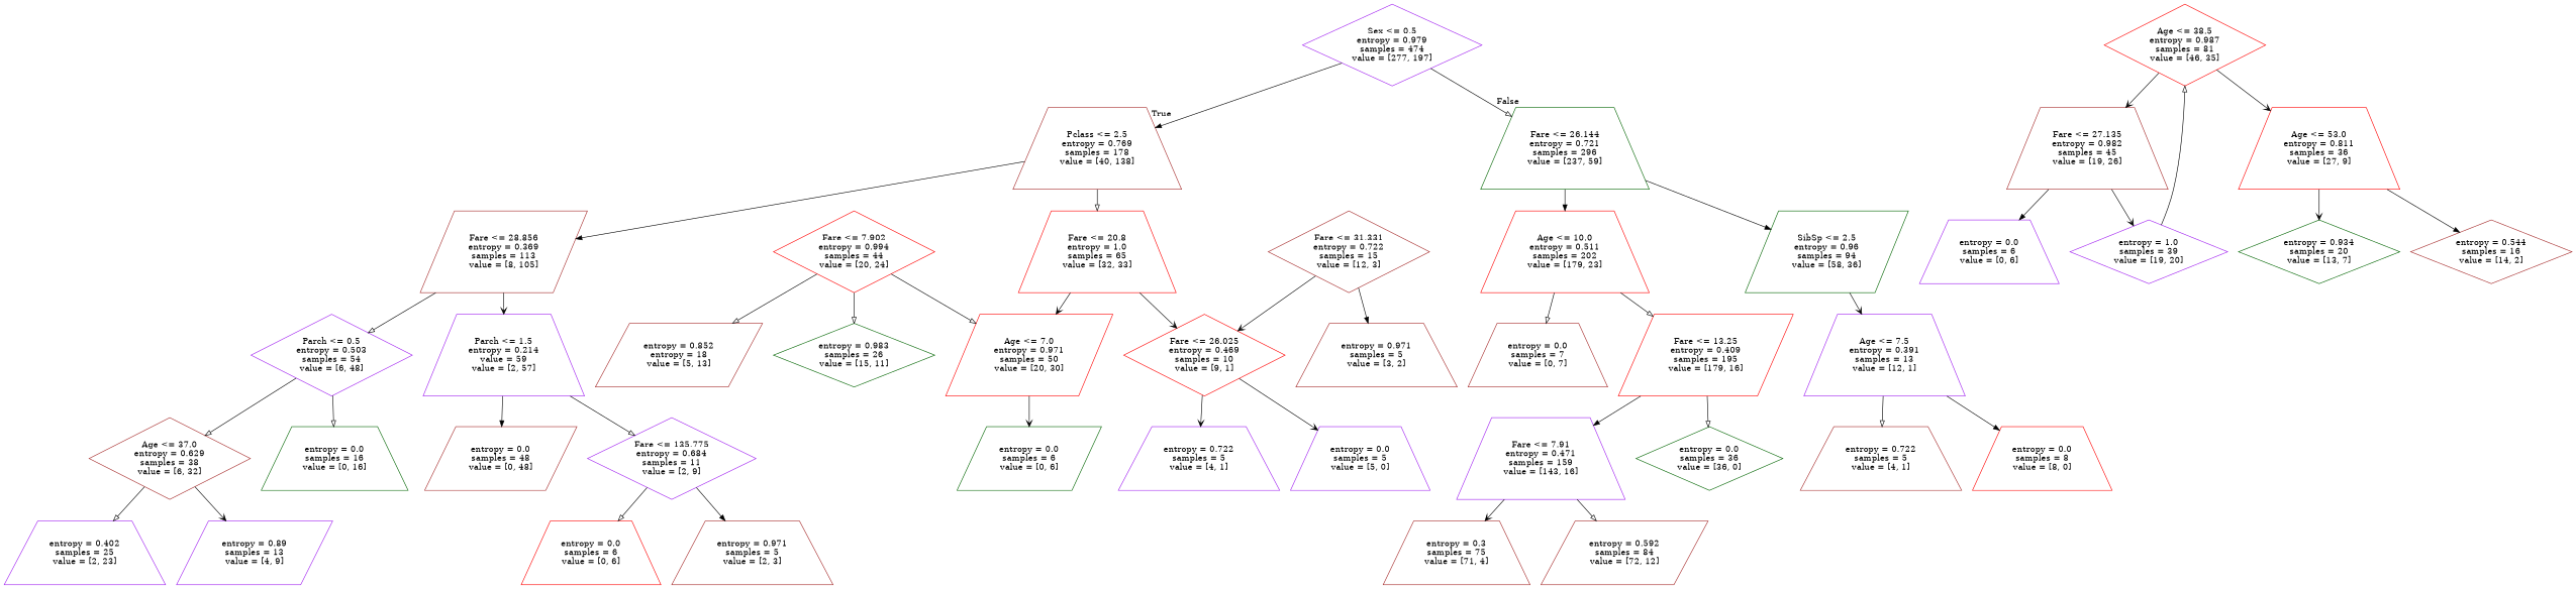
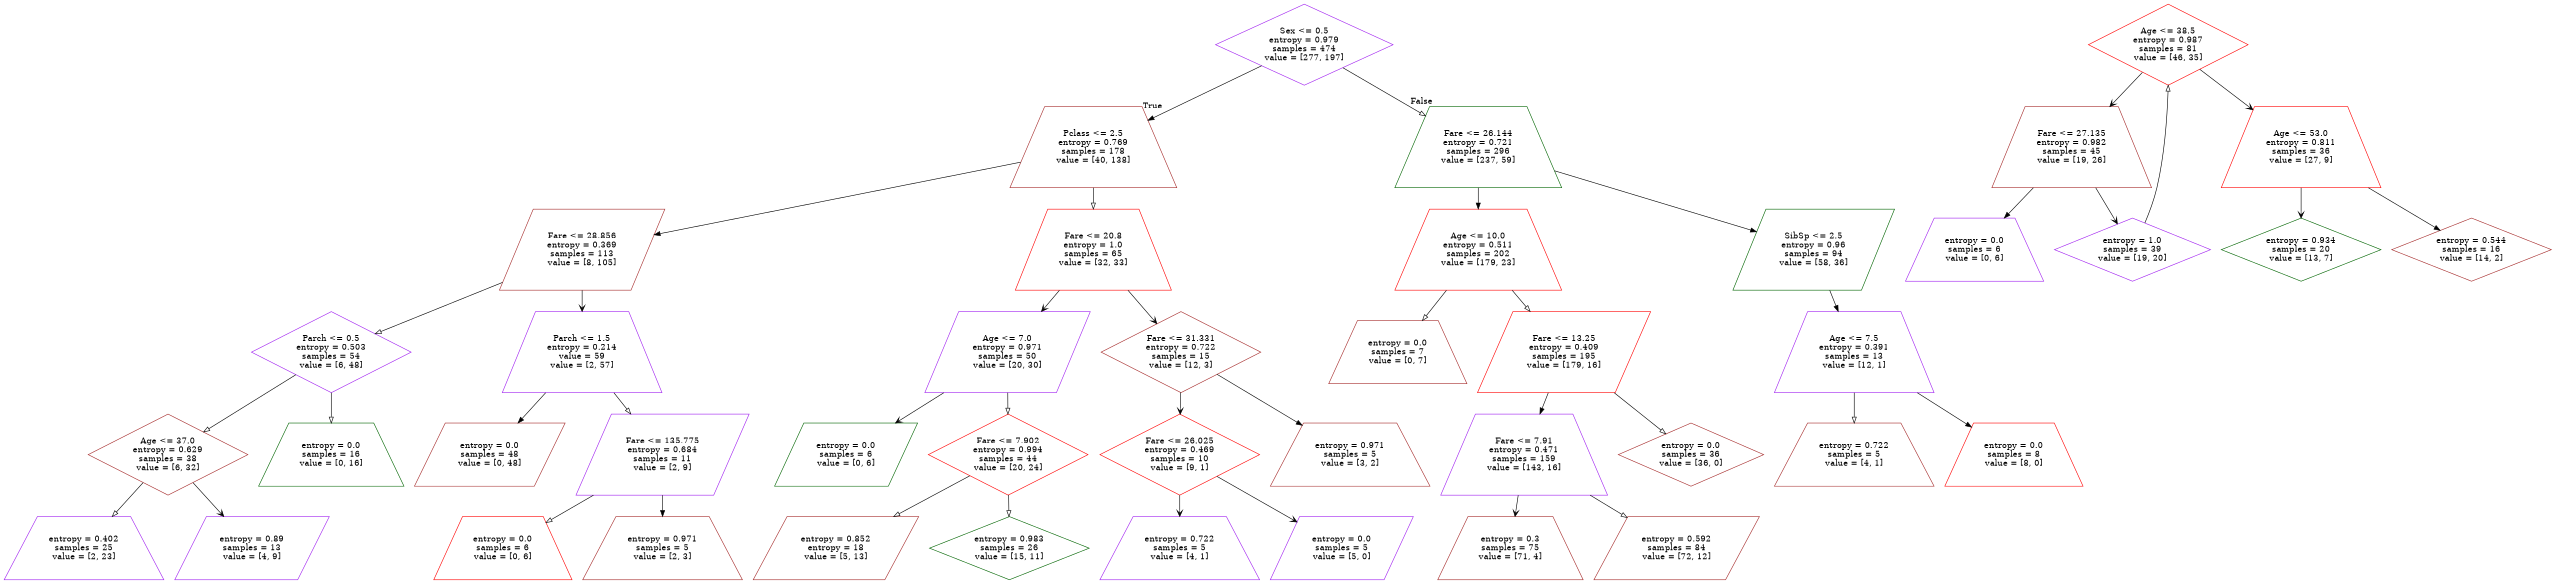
  digraph {
    node [color=brown shape=trapezium]
    edge [arrowhead=onormal]
    n1 [color=purple label="Sex <= 0.5\nentropy = 0.979\nsamples = 474\nvalue = [277, 197]" shape=diamond]
    n2 [label="Pclass <= 2.5\nentropy = 0.769\nsamples = 178\nvalue = [40, 138]"]
    n3 [color=darkgreen label="Fare <= 26.144\nentropy = 0.721\nsamples = 296\nvalue = [237, 59]"]
    n4 [label="Fare <= 28.856\nentropy = 0.369\nsamples = 113\nvalue = [8, 105]" shape=parallelogram]
    n5 [color=red label="Fare <= 20.8\nentropy = 1.0\nsamples = 65\nvalue = [32, 33]"]
    n6 [color=red label="Age <= 10.0\nentropy = 0.511\nsamples = 202\nvalue = [179, 23]"]
    n7 [color=darkgreen label="SibSp <= 2.5\nentropy = 0.96\nsamples = 94\nvalue = [58, 36]" shape=parallelogram]
    n8 [color=purple label="Parch <= 0.5\nentropy = 0.503\nsamples = 54\nvalue = [6, 48]" shape=diamond]
    n9 [color=purple label="Parch <= 1.5\nentropy = 0.214\nvalue = 59\nvalue = [2, 57]"]
-   n10 [color=red label="Age <= 7.0\nentropy = 0.971\nsamples = 50\nvalue = [20, 30]" shape=parallelogram]
+   n10 [color=purple label="Age <= 7.0\nentropy = 0.971\nsamples = 50\nvalue = [20, 30]" shape=parallelogram]
    n11 [label="Fare <= 31.331\nentropy = 0.722\nsamples = 15\nvalue = [12, 3]" shape=diamond]
    n12 [label="Age <= 37.0\nentropy = 0.629\nsamples = 38\nvalue = [6, 32]" shape=diamond]
    n13 [color=darkgreen label="entropy = 0.0\nsamples = 16\nvalue = [0, 16]"]
    n14 [label="entropy = 0.0\nsamples = 48\nvalue = [0, 48]" shape=parallelogram]
-   n15 [color=purple label="Fare <= 135.775\nentropy = 0.684\nsamples = 11\nvalue = [2, 9]" shape=diamond]
+   n15 [color=purple label="Fare <= 135.775\nentropy = 0.684\nsamples = 11\nvalue = [2, 9]" shape=parallelogram]
    n16 [color=purple label="entropy = 0.402\nsamples = 25\nvalue = [2, 23]"]
    n17 [color=purple label="entropy = 0.89\nsamples = 13\nvalue = [4, 9]" shape=parallelogram]
    n18 [color=red label="entropy = 0.0\nsamples = 6\nvalue = [0, 6]"]
    n19 [label="entropy = 0.971\nsamples = 5\nvalue = [2, 3]"]
    n20 [color=darkgreen label="entropy = 0.0\nsamples = 6\nvalue = [0, 6]" shape=parallelogram]
    n21 [color=red label="Fare <= 7.902\nentropy = 0.994\nsamples = 44\nvalue = [20, 24]" shape=diamond]
    n22 [color=red label="Fare <= 26.025\nentropy = 0.469\nsamples = 10\nvalue = [9, 1]" shape=diamond]
    n23 [label="entropy = 0.971\nsamples = 5\nvalue = [3, 2]"]
    n24 [label="entropy = 0.852\nentropy = 18\nvalue = [5, 13]" shape=parallelogram]
    n25 [color=darkgreen label="entropy = 0.983\nsamples = 26\nvalue = [15, 11]" shape=diamond]
    n26 [color=purple label="entropy = 0.722\nsamples = 5\nvalue = [4, 1]"]
-   n27 [color=purple label="entropy = 0.0\nsamples = 5\nvalue = [5, 0]"]
+   n27 [color=purple label="entropy = 0.0\nsamples = 5\nvalue = [5, 0]" shape=parallelogram]
    n28 [label="entropy = 0.0\nsamples = 7\nvalue = [0, 7]"]
    n29 [color=red label="Fare <= 13.25\nentropy = 0.409\nsamples = 195\nvalue = [179, 16]" shape=parallelogram]
    n30 [color=purple label="Age <= 7.5\nentropy = 0.391\nsamples = 13\nvalue = [12, 1]"]
    n31 [color=purple label="Fare <= 7.91\nentropy = 0.471\nsamples = 159\nvalue = [143, 16]"]
-   n32 [color=darkgreen label="entropy = 0.0\nsamples = 36\nvalue = [36, 0]" shape=diamond]
+   n32 [label="entropy = 0.0\nsamples = 36\nvalue = [36, 0]" shape=diamond]
    n33 [label="entropy = 0.3\nsamples = 75\nvalue = [71, 4]"]
    n34 [label="entropy = 0.592\nsamples = 84\nvalue = [72, 12]" shape=parallelogram]
    n35 [color=red label="Age <= 38.5\nentropy = 0.987\nsamples = 81\nvalue = [46, 35]" shape=diamond]
    n36 [label="Fare <= 27.135\nentropy = 0.982\nsamples = 45\nvalue = [19, 26]"]
    n37 [color=red label="Age <= 53.0\nentropy = 0.811\nsamples = 36\nvalue = [27, 9]"]
    n38 [label="entropy = 0.722\nsamples = 5\nvalue = [4, 1]"]
    n39 [color=red label="entropy = 0.0\nsamples = 8\nvalue = [8, 0]"]
    n40 [color=purple label="entropy = 0.0\nsamples = 6\nvalue = [0, 6]"]
    n41 [color=purple label="entropy = 1.0\nsamples = 39\nvalue = [19, 20]" shape=diamond]
    n42 [color=darkgreen label="entropy = 0.934\nsamples = 20\nvalue = [13, 7]" shape=diamond]
    n43 [label="entropy = 0.544\nsamples = 16\nvalue = [14, 2]" shape=diamond]
    n1 -> n2 [arrowhead=normal headlabel=True labelangle=45 labeldistance=2.5]
    n1 -> n3 [headlabel=False labelangle=-45 labeldistance=2.5]
    n2 -> n4 [arrowhead=normal]
    n2 -> n5
    n3 -> n6 [arrowhead=normal]
    n3 -> n7 [arrowhead=normal]
    n4 -> n8
    n4 -> n9 [arrowhead=vee]
    n5 -> n10 [arrowhead=vee]
-   n5 -> n22 [arrowhead=vee]
+   n5 -> n11 [arrowhead=vee]
    n6 -> n28
    n6 -> n29
-   n7 -> n30 [arrowhead=vee]
+   n7 -> n30 [arrowhead=normal]
    n8 -> n12
    n8 -> n13
    n9 -> n14 [arrowhead=normal]
    n9 -> n15
    n10 -> n20 [arrowhead=vee]
-   n21 -> n10
+   n10 -> n21
    n11 -> n22 [arrowhead=vee]
    n11 -> n23 [arrowhead=normal]
    n12 -> n16
    n12 -> n17 [arrowhead=vee]
    n15 -> n18
    n15 -> n19 [arrowhead=normal]
    n21 -> n24
    n21 -> n25
    n22 -> n26 [arrowhead=vee]
    n22 -> n27 [arrowhead=vee]
    n29 -> n31 [arrowhead=normal]
    n29 -> n32
    n30 -> n38
    n30 -> n39 [arrowhead=normal]
    n31 -> n33 [arrowhead=vee]
    n31 -> n34
    n35 -> n36 [arrowhead=vee]
    n35 -> n37 [arrowhead=vee]
    n36 -> n40 [arrowhead=normal]
    n36 -> n41 [arrowhead=vee]
    n37 -> n42 [arrowhead=vee]
    n37 -> n43 [arrowhead=normal]
    n41 -> n35
  }
